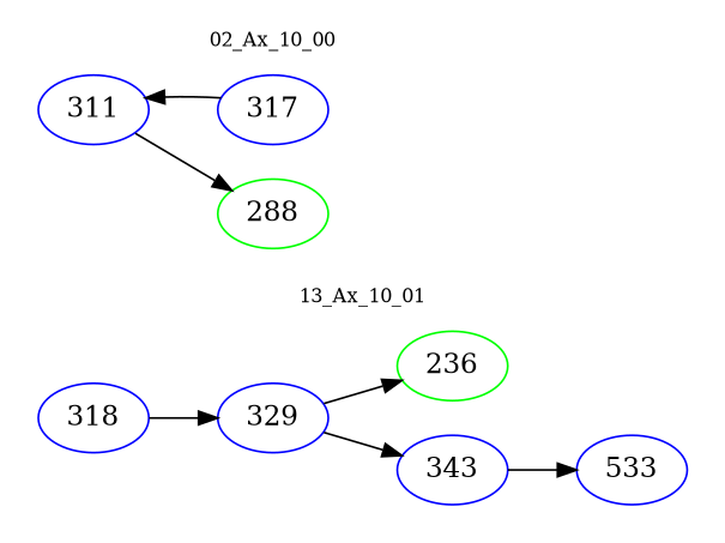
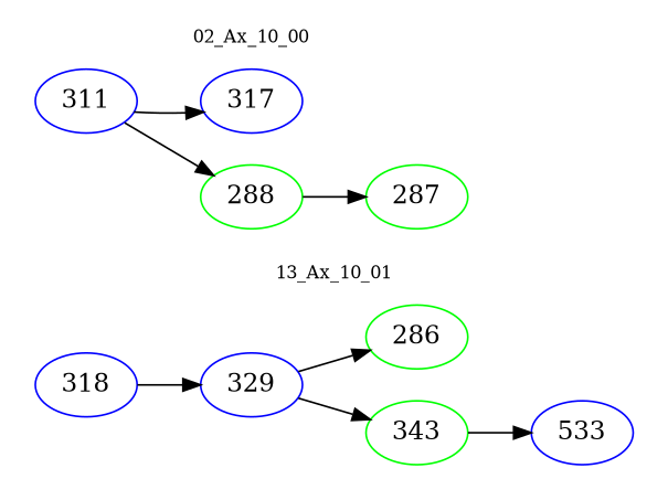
  digraph {
    rankdir=LR
    node [color=blue]
    edge [color=black]
    n1 [label=318]
    n2 [label=329]
-   n3 [label=343]
-   n4 [color=green label=236]
+   n3 [color=green label=343]
+   n4 [color=green label=286]
    n5 [label=533]
    n6 [label=311]
    n7 [color=green label=288]
    n8 [label=317]
+   n9 [color=green label=287]
    subgraph cluster_1 {
      color=white
      fontsize=10
      label="13_Ax_10_01"
      n1
      n2
      n3
      n4
      n5
    }
    subgraph cluster_2 {
      color=white
      fontsize=10
      label="02_Ax_10_00"
      n6
      n7
      n8
+     n9
    }
    n1 -> n2
    n2 -> n3
    n2 -> n4
    n3 -> n5
    n6 -> n7
-   n8 -> n6
+   n6 -> n8
+   n7 -> n9
  }
